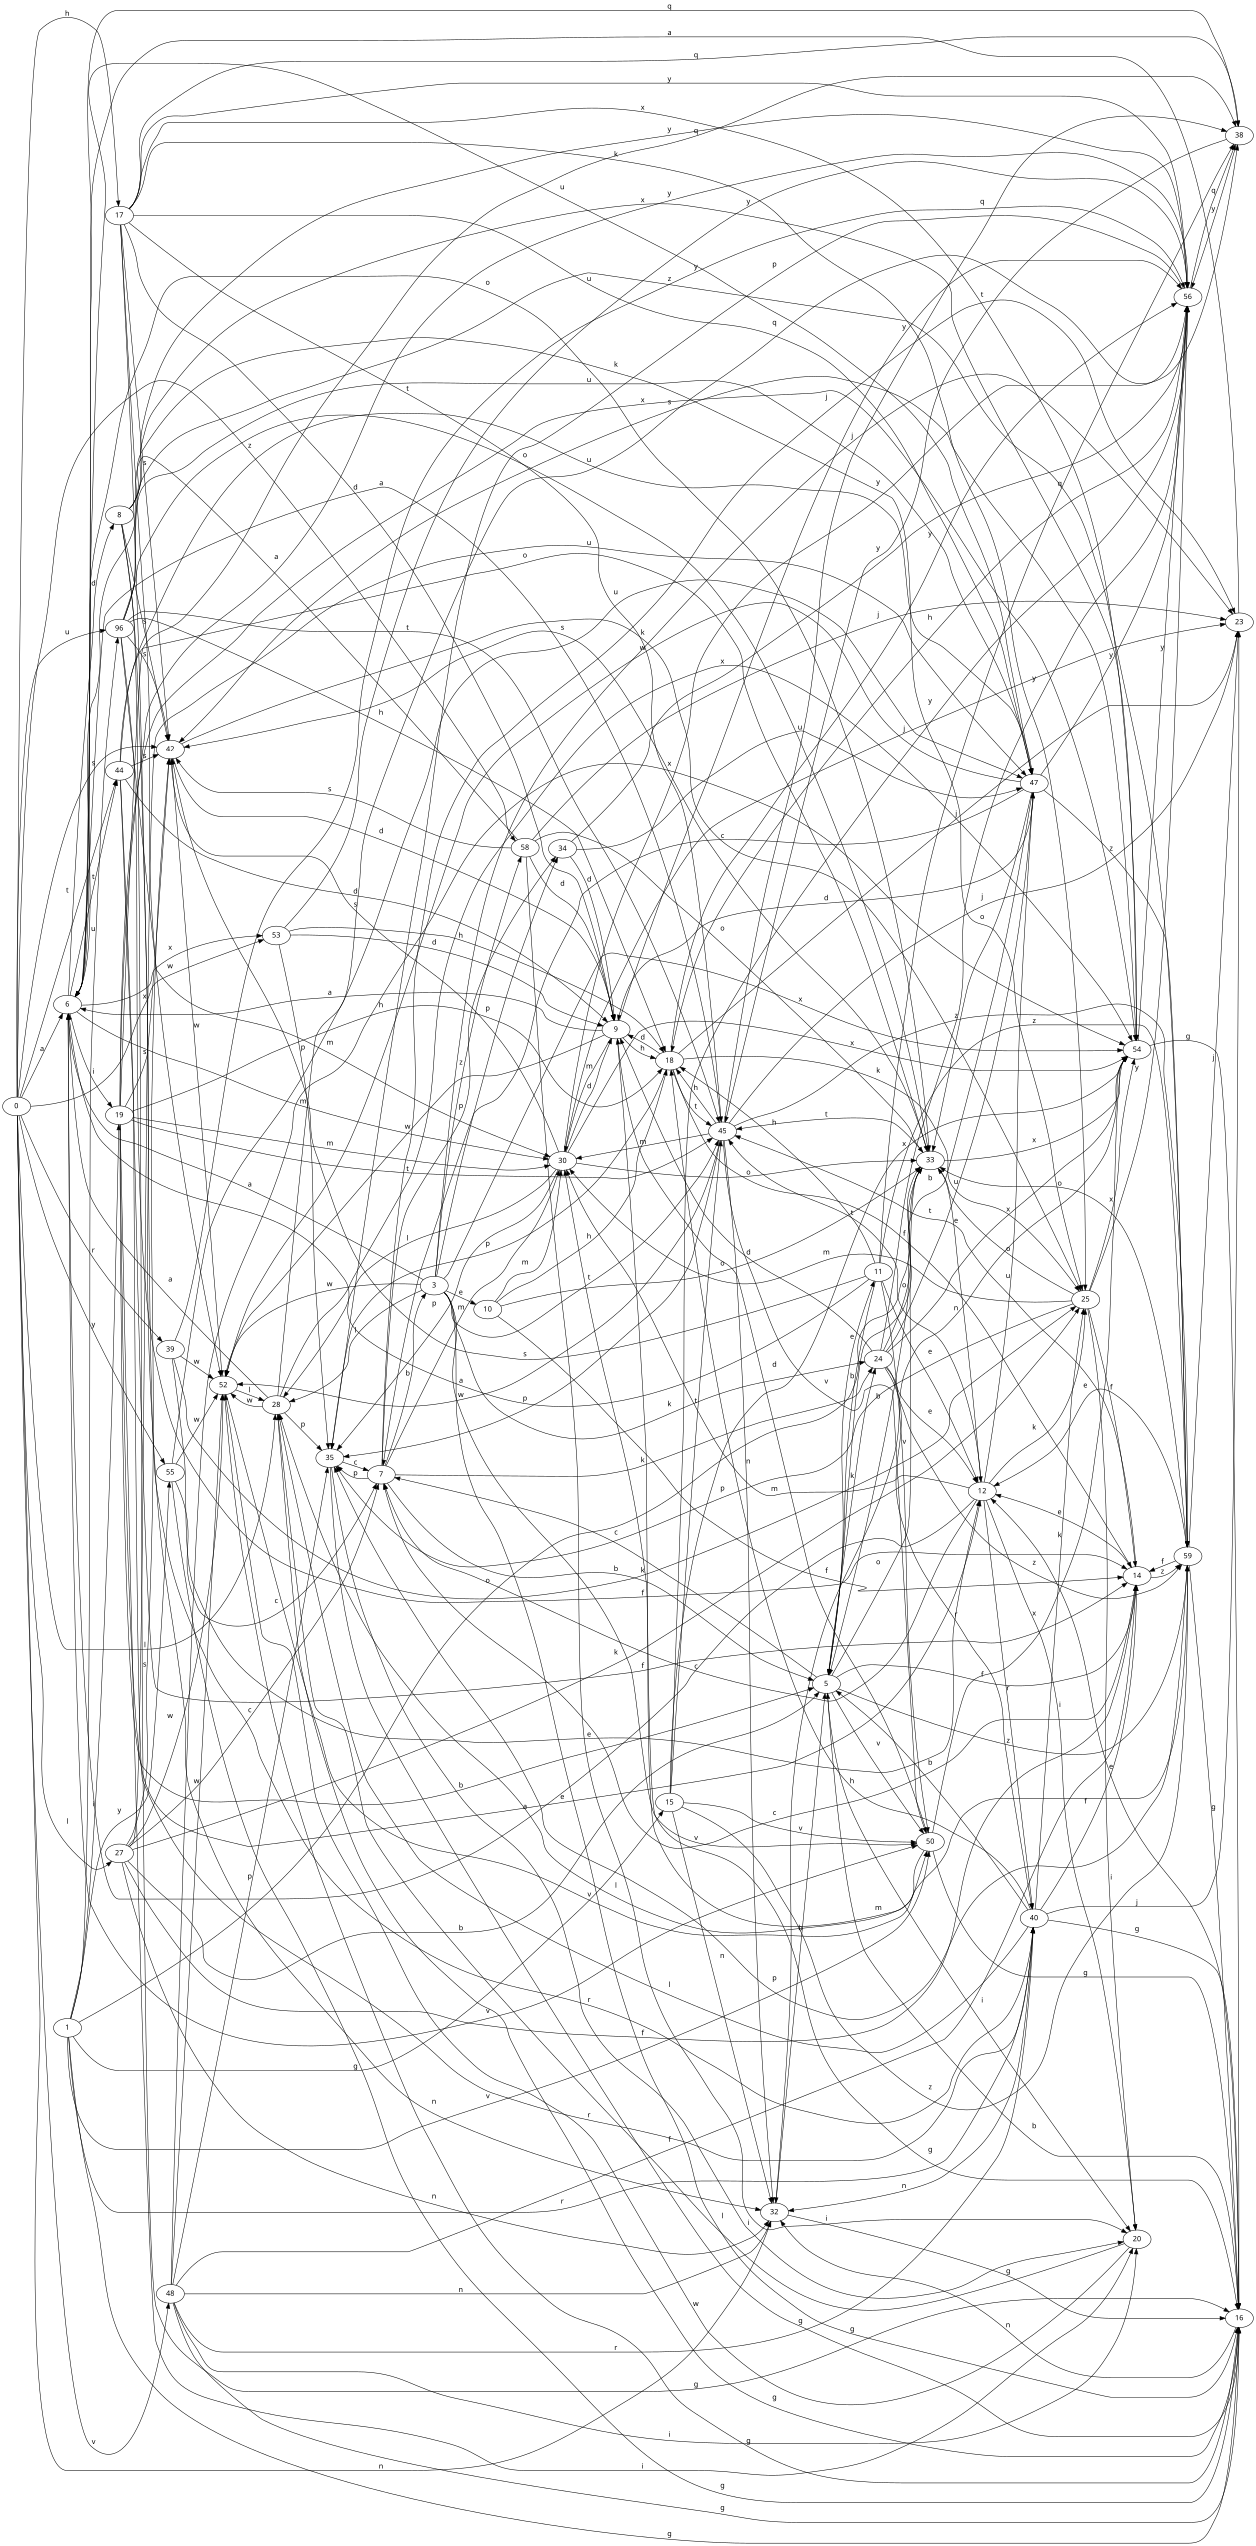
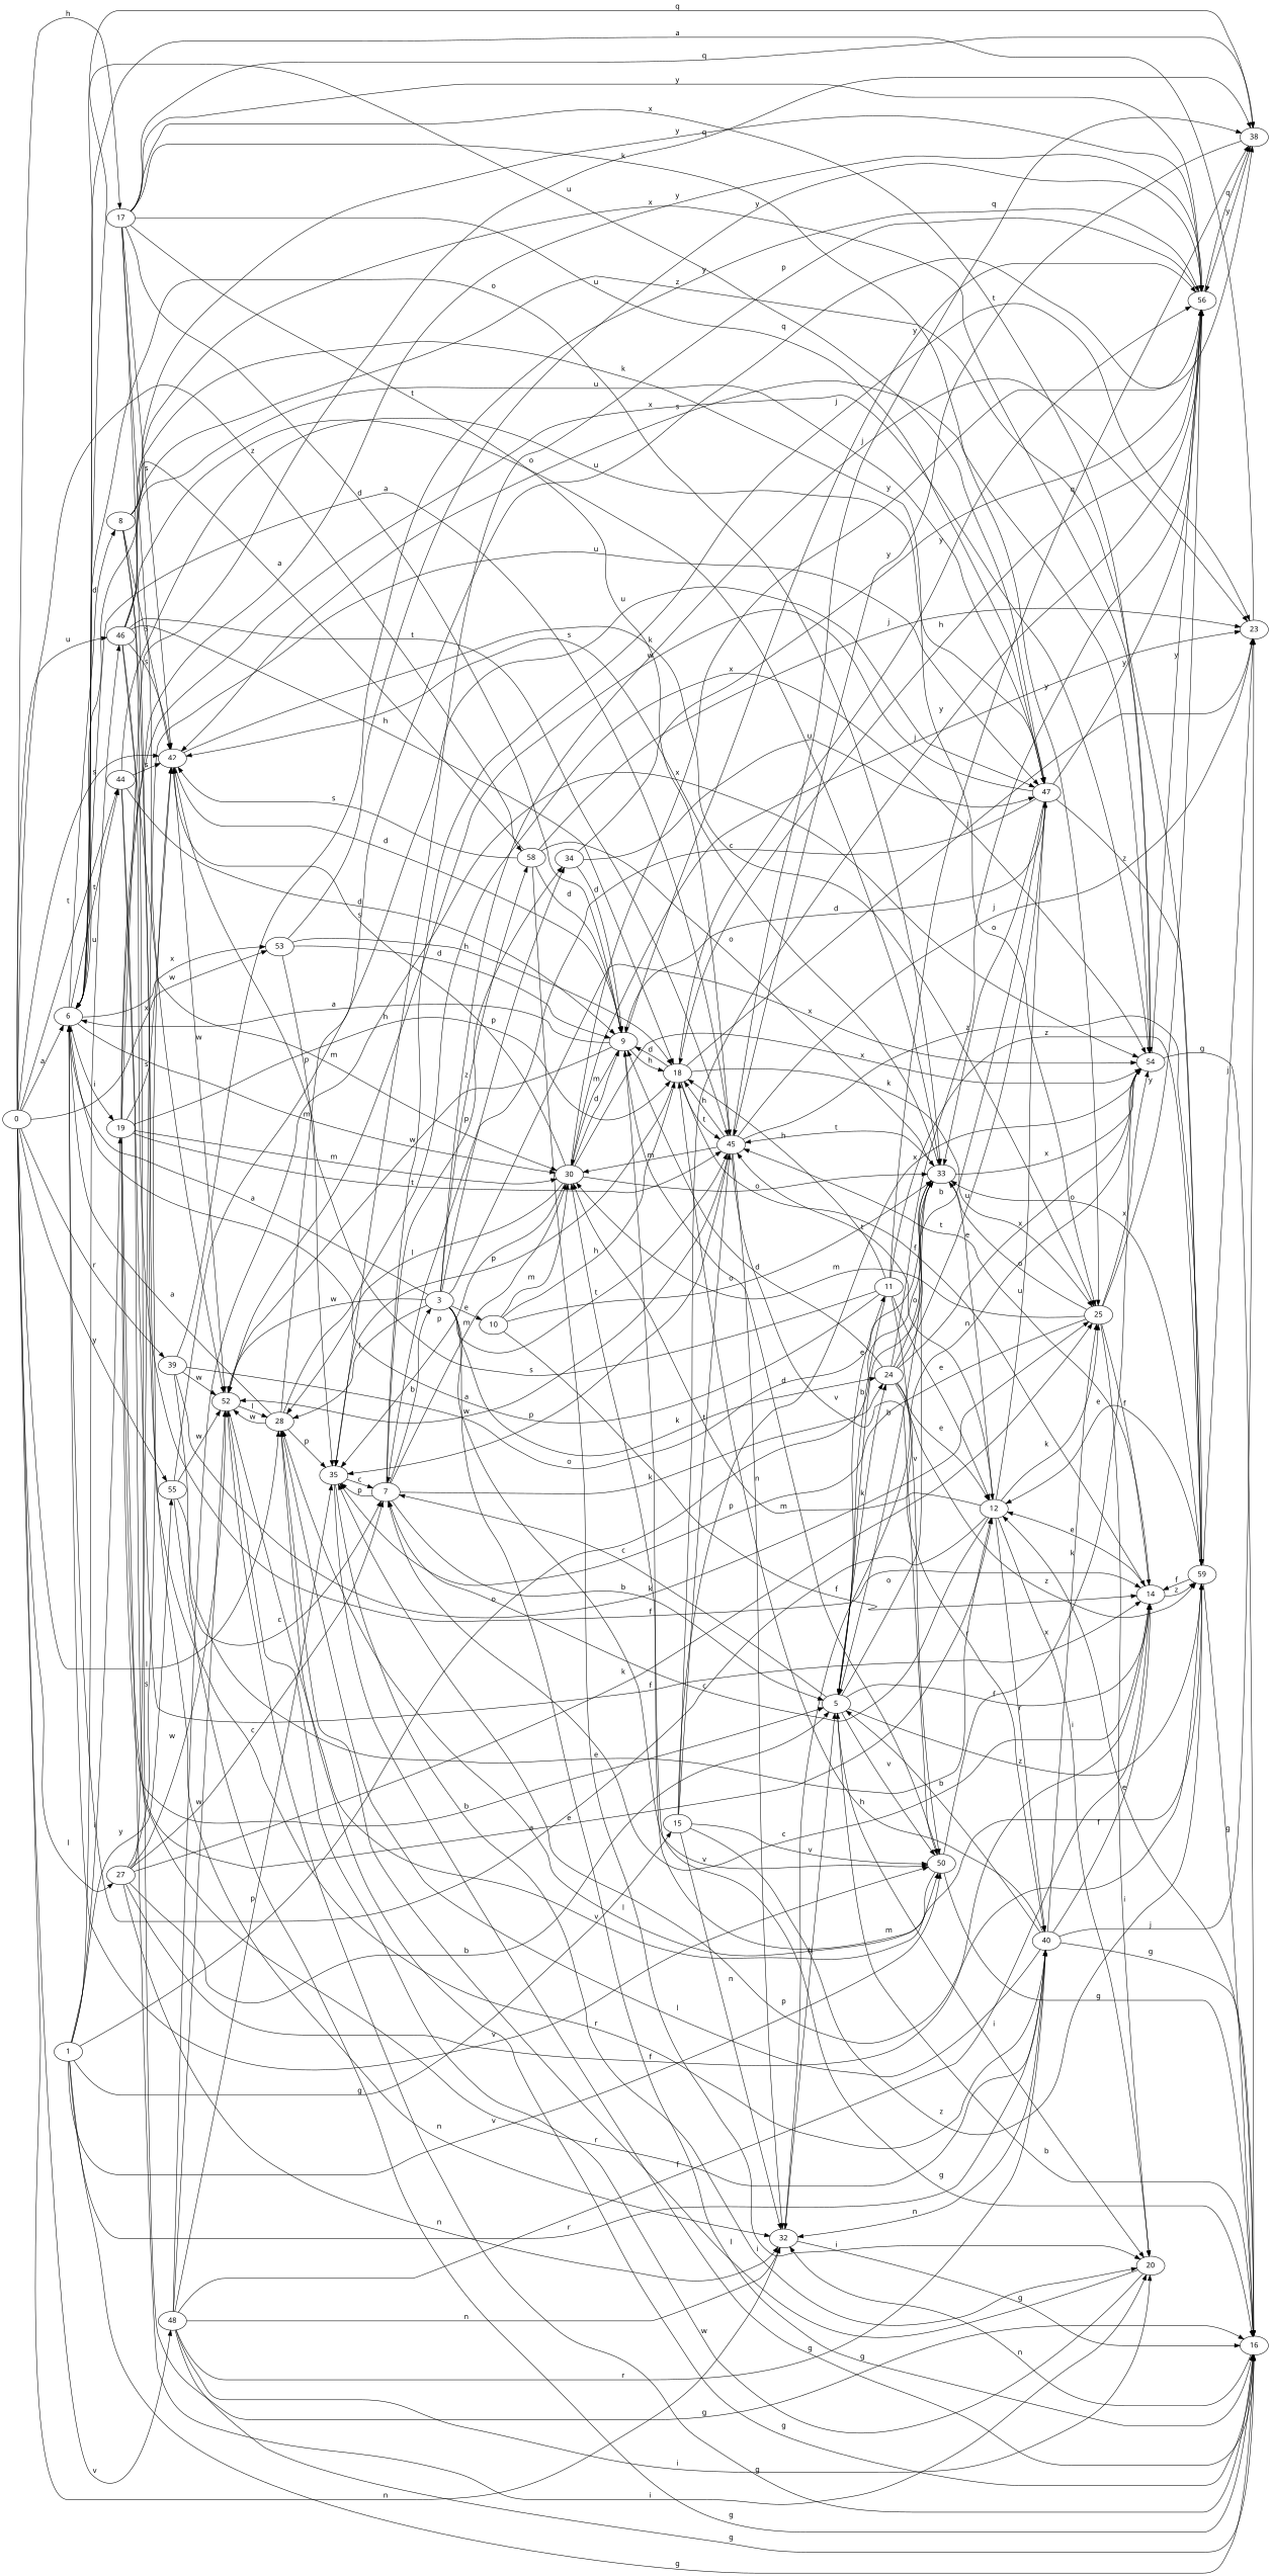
  strict digraph {
    fontname="Noto Sans"
    rankdir=LR
    node [fontname="Noto Sans"]
    edge [fontname="Noto Sans"]
    n1 [label=6]
    0
    17
    27
    28
    32
    39
    42
    44
-   46 [label=96]
+   46
    48
    53
    55
    58
    19
    33
    50
    8
    30
    38
    47
    45
    52
    54
    25
    56
    9
    5
    7
    14
    16
    35
    12
    40
    59
    18
    20
    23
    1
    15
    3
    10
    24
    34
    11
    n1 -> 44 [label=t]
    n1 -> 53 [label=x]
    n1 -> 19 [label=i]
    n1 -> 33 [label=o]
    n1 -> 50 [label=v]
    n1 -> 8 [label=d]
    n1 -> 30 [label=m]
    n1 -> 38 [label=q]
    n1 -> 47 [label=u]
    0 -> n1 [label=a]
    0 -> 17 [label=h]
    0 -> 27 [label=l]
    0 -> 28 [label=l]
    0 -> 32 [label=n]
    0 -> 39 [label=r]
    0 -> 42 [label=s]
    0 -> 44 [label=t]
    0 -> 46 [label=u]
    0 -> 48 [label=v]
    0 -> 53 [label=x]
    0 -> 55 [label=y]
    0 -> 58 [label=z]
    17 -> 32 [label=n]
    17 -> 42 [label=s]
    17 -> 38 [label=q]
    17 -> 47 [label=u]
    17 -> 45 [label=t]
    17 -> 52 [label=w]
    17 -> 54 [label=x]
    17 -> 25 [label=k]
    17 -> 56 [label=y]
    17 -> 9 [label=d]
    27 -> 32 [label=n]
    27 -> 42 [label=s]
    27 -> 47 [label=u]
    27 -> 52 [label=w]
    27 -> 25 [label=k]
    27 -> 5 [label=b]
    27 -> 7 [label=c]
    27 -> 14 [label=f]
    28 -> n1 [label=a]
    28 -> 38 [label=q]
    28 -> 52 [label=w]
    28 -> 54 [label=x]
    28 -> 16 [label=g]
    28 -> 35 [label=p]
    32 -> 5 [label=b]
    32 -> 16 [label=g]
-   44 -> 33 [label=o]
+   39 -> 33 [label=o]
    39 -> 52 [label=w]
    39 -> 25 [label=k]
    39 -> 56 [label=y]
    39 -> 12 [label=e]
    42 -> 52 [label=w]
    42 -> 25 [label=k]
    42 -> 9 [label=d]
    44 -> 42 [label=s]
    44 -> 47 [label=u]
    44 -> 9 [label=d]
    44 -> 14 [label=f]
    44 -> 40 [label=r]
    46 -> 42 [label=s]
    46 -> 33 [label=o]
    46 -> 30 [label=m]
    46 -> 47 [label=u]
    46 -> 45 [label=t]
    46 -> 14 [label=f]
    46 -> 59 [label=z]
    46 -> 18 [label=h]
    48 -> 32 [label=n]
    48 -> 52 [label=w]
    48 -> 54 [label=x]
    48 -> 14 [label=f]
    48 -> 16 [label=g]
    48 -> 35 [label=p]
    48 -> 40 [label=r]
    48 -> 20 [label=i]
    53 -> 56 [label=y]
    53 -> 9 [label=d]
    53 -> 35 [label=p]
    53 -> 18 [label=h]
    55 -> 47 [label=u]
    55 -> 52 [label=w]
    55 -> 7 [label=c]
    55 -> 16 [label=g]
    58 -> n1 [label=a]
    58 -> 42 [label=s]
    58 -> 33 [label=o]
    58 -> 9 [label=d]
    58 -> 20 [label=i]
    58 -> 23 [label=j]
    19 -> 42 [label=s]
    19 -> 30 [label=m]
    19 -> 38 [label=q]
    19 -> 45 [label=t]
    19 -> 54 [label=x]
    19 -> 56 [label=y]
    19 -> 5 [label=b]
    19 -> 12 [label=e]
    19 -> 18 [label=h]
    19 -> 20 [label=i]
    33 -> 42 [label=s]
    33 -> 45 [label=t]
    33 -> 54 [label=x]
    33 -> 5 [label=b]
    33 -> 12 [label=e]
    50 -> 28 [label=l]
    50 -> 54 [label=x]
    50 -> 9 [label=d]
    50 -> 16 [label=g]
    8 -> 42 [label=s]
    8 -> 54 [label=x]
    8 -> 25 [label=k]
    8 -> 56 [label=y]
    8 -> 16 [label=g]
    8 -> 40 [label=r]
    30 -> 28 [label=l]
    30 -> 42 [label=s]
    30 -> 33 [label=o]
    30 -> 54 [label=x]
    30 -> 56 [label=y]
    30 -> 9 [label=d]
    30 -> 35 [label=p]
    30 -> 23 [label=j]
    38 -> 45 [label=t]
    38 -> 56 [label=y]
    47 -> 33 [label=o]
    47 -> 52 [label=w]
    47 -> 56 [label=y]
    47 -> 9 [label=d]
    47 -> 5 [label=b]
    47 -> 7 [label=c]
    47 -> 59 [label=z]
    45 -> n1 [label=a]
    45 -> 32 [label=n]
    45 -> 50 [label=v]
    45 -> 30 [label=m]
    45 -> 38 [label=q]
    45 -> 52 [label=w]
    45 -> 35 [label=p]
    45 -> 59 [label=z]
    45 -> 18 [label=h]
    45 -> 23 [label=j]
    52 -> 28 [label=l]
    52 -> 50 [label=v]
    52 -> 16 [label=g]
    54 -> 32 [label=n]
    54 -> 42 [label=s]
    54 -> 56 [label=y]
    54 -> 16 [label=g]
    25 -> 33 [label=o]
    25 -> 30 [label=m]
    25 -> 54 [label=x]
    25 -> 56 [label=y]
    25 -> 14 [label=f]
    25 -> 35 [label=p]
    25 -> 20 [label=i]
    56 -> 38 [label=q]
    56 -> 35 [label=p]
    56 -> 18 [label=h]
    9 -> n1 [label=a]
    9 -> 30 [label=m]
    9 -> 52 [label=w]
    9 -> 56 [label=y]
    9 -> 16 [label=g]
    9 -> 18 [label=h]
    5 -> 33 [label=o]
    5 -> 50 [label=v]
    5 -> 7 [label=c]
    5 -> 14 [label=f]
    5 -> 59 [label=z]
    5 -> 20 [label=i]
    5 -> 24 [label=k]
    5 -> 11 [label=e]
    7 -> 30 [label=m]
    7 -> 5 [label=b]
    7 -> 35 [label=p]
    7 -> 23 [label=j]
    7 -> 3 [label=b]
    7 -> 24 [label=k]
    7 -> 34 [label=p]
    14 -> 45 [label=t]
    14 -> 7 [label=c]
    14 -> 12 [label=e]
    14 -> 59 [label=z]
    16 -> 32 [label=n]
    16 -> 5 [label=b]
    16 -> 12 [label=e]
    35 -> 7 [label=c]
    35 -> 16 [label=g]
    35 -> 20 [label=i]
    12 -> n1 [label=a]
    12 -> 30 [label=m]
    12 -> 47 [label=u]
    12 -> 45 [label=t]
    12 -> 25 [label=k]
    12 -> 7 [label=c]
    12 -> 40 [label=r]
    12 -> 20 [label=i]
    40 -> 28 [label=l]
    40 -> 32 [label=n]
    40 -> 25 [label=k]
    40 -> 5 [label=b]
    40 -> 14 [label=f]
    40 -> 16 [label=g]
    40 -> 18 [label=h]
    40 -> 23 [label=j]
    59 -> 33 [label=o]
    59 -> 30 [label=m]
    59 -> 14 [label=f]
    59 -> 16 [label=g]
    59 -> 35 [label=p]
    59 -> 12 [label=e]
    59 -> 23 [label=j]
    18 -> 45 [label=t]
    18 -> 25 [label=k]
    18 -> 56 [label=y]
    18 -> 9 [label=d]
    18 -> 14 [label=f]
    18 -> 35 [label=p]
    18 -> 23 [label=j]
    20 -> 28 [label=l]
    20 -> 52 [label=w]
    23 -> n1 [label=a]
    1 -> 46 [label=u]
    1 -> 55 [label=y]
    1 -> 19 [label=i]
    1 -> 33 [label=o]
    1 -> 50 [label=v]
    1 -> 16 [label=g]
    1 -> 40 [label=r]
    1 -> 15 [label=g]
    15 -> 32 [label=n]
    15 -> 50 [label=v]
    15 -> 45 [label=t]
    15 -> 54 [label=x]
    15 -> 56 [label=y]
    15 -> 59 [label=z]
    3 -> n1 [label=a]
    3 -> 28 [label=l]
    3 -> 58 [label=z]
    3 -> 50 [label=v]
    3 -> 45 [label=t]
    3 -> 52 [label=w]
    3 -> 54 [label=x]
    3 -> 16 [label=g]
    3 -> 23 [label=j]
    3 -> 10 [label=e]
    3 -> 24 [label=k]
    3 -> 34 [label=p]
    10 -> 33 [label=o]
    10 -> 30 [label=m]
    10 -> 14 [label=f]
    10 -> 18 [label=h]
    24 -> 33 [label=o]
    24 -> 47 [label=u]
    24 -> 54 [label=x]
    24 -> 56 [label=y]
    24 -> 9 [label=d]
    24 -> 12 [label=e]
    24 -> 40 [label=r]
    24 -> 59 [label=z]
    34 -> 47 [label=u]
    34 -> 56 [label=y]
    34 -> 9 [label=d]
    11 -> n1 [label=a]
    11 -> 42 [label=s]
    11 -> 50 [label=v]
    11 -> 38 [label=q]
    11 -> 5 [label=b]
    11 -> 12 [label=e]
    11 -> 59 [label=z]
    11 -> 18 [label=h]
  }
